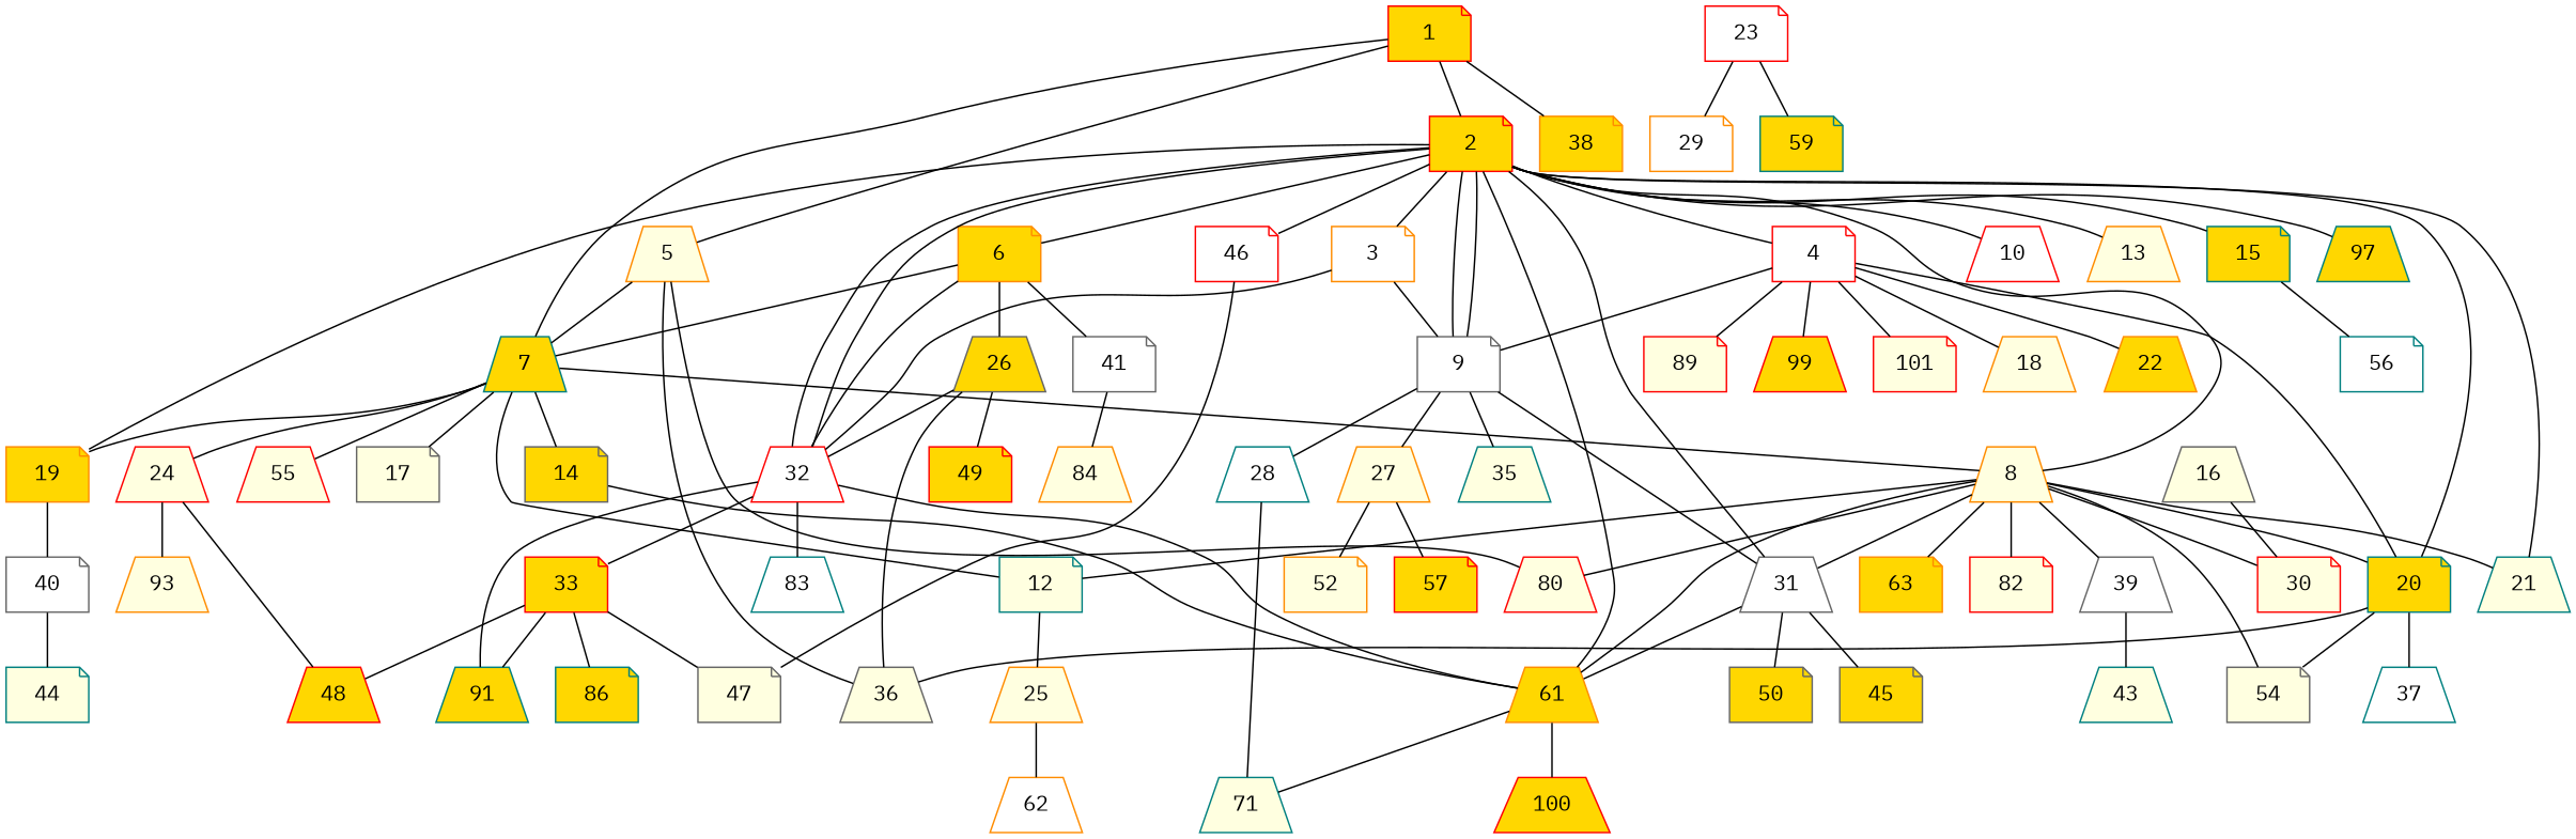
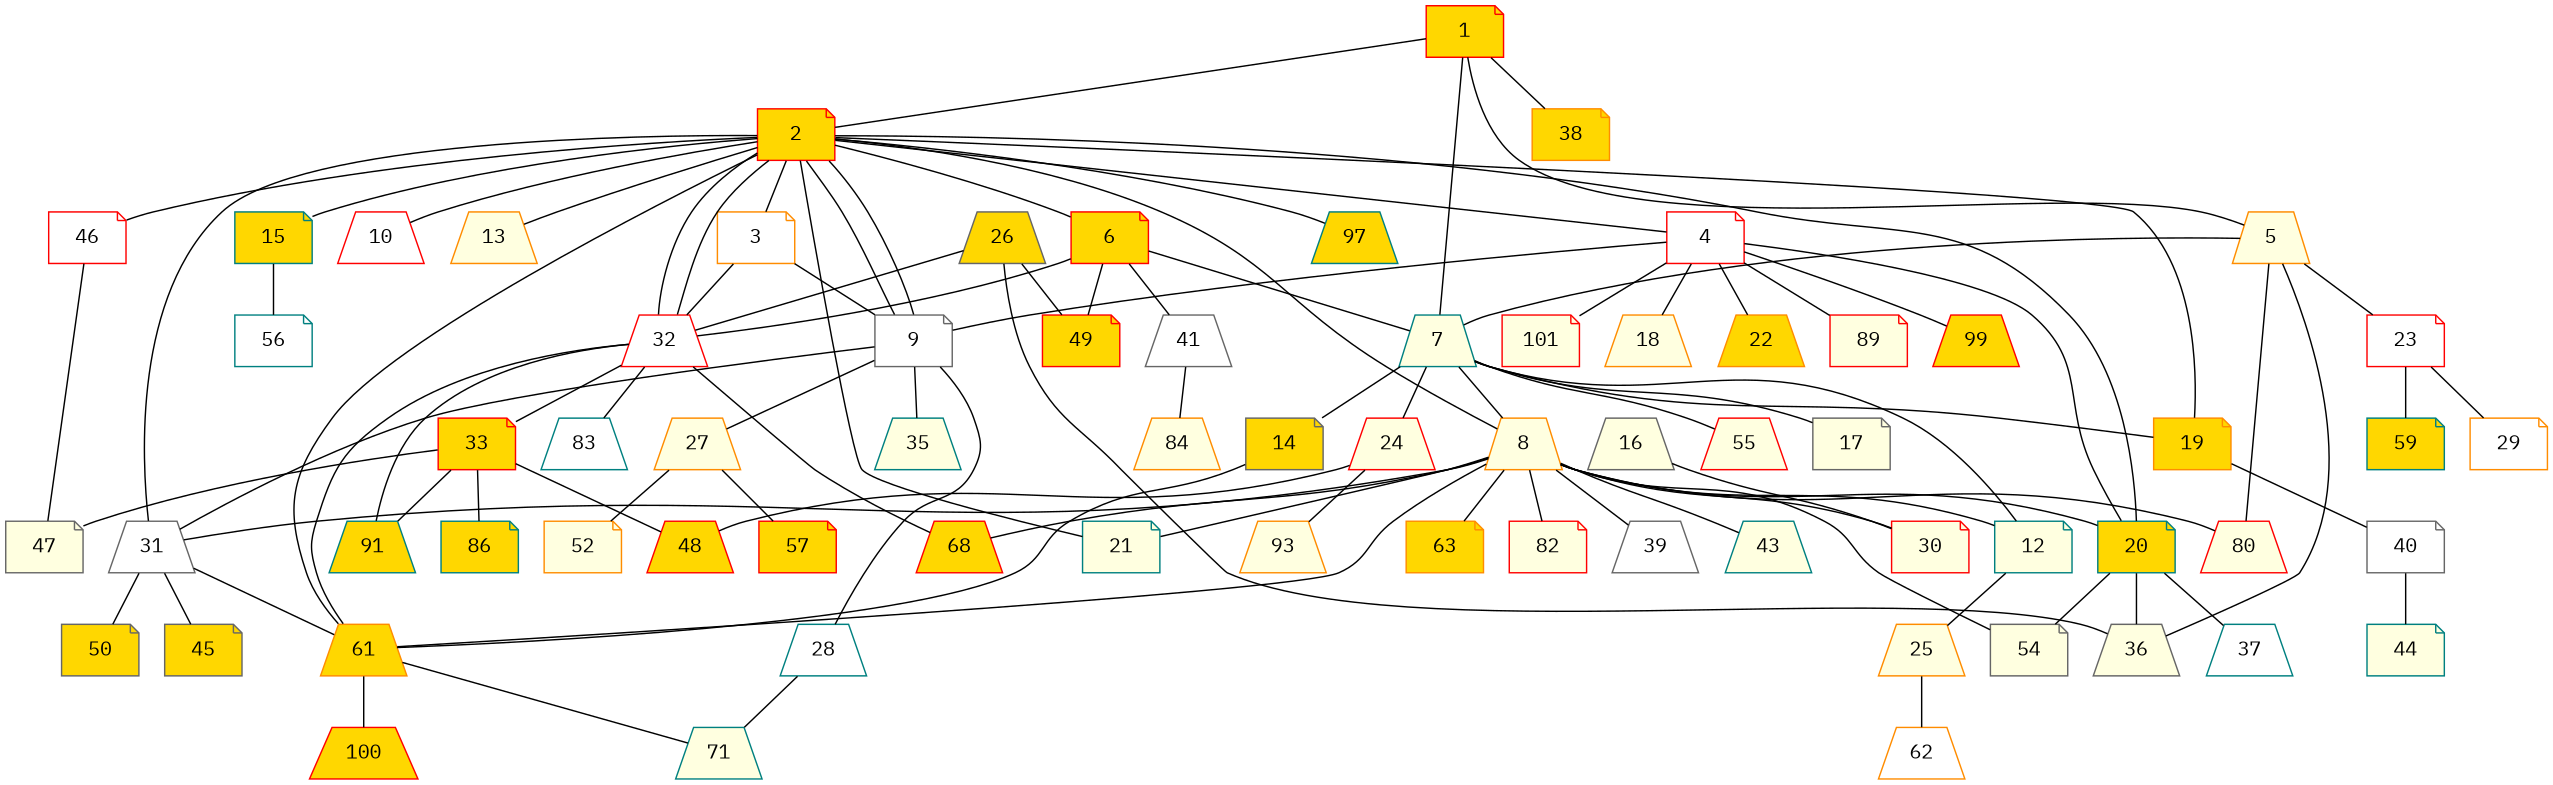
  graph {
    fontname="IBM Plex Mono"
    node [color=red fillcolor=lightyellow fontname="IBM Plex Mono" shape=trapezium style=filled]
    edge [fontname="IBM Plex Mono"]
    2 [fillcolor=gold shape=note super="+53"]
    3 [color=darkorange fillcolor=white shape=note super="+67+76"]
    4 [fillcolor=white shape=note super="+11"]
-   6 [color=darkorange fillcolor=gold shape=note]
+   6 [fillcolor=gold shape=note]
    8 [color=darkorange]
    9 [color=gray40 fillcolor=white shape=note super="+58"]
    10 [fillcolor=white]
    13 [color=darkorange]
    15 [color=teal fillcolor=gold shape=note]
    19 [color=darkorange fillcolor=gold shape=note]
    20 [color=teal fillcolor=gold shape=note super="+98"]
-   21 [color=teal]
+   21 [color=teal shape=note]
    31 [color=gray40 fillcolor=white super="+88+92"]
    32 [fillcolor=white]
    46 [fillcolor=white shape=note]
    n16 [color=darkorange fillcolor=gold label=61]
    97 [color=teal fillcolor=gold]
    1 [fillcolor=gold shape=note]
    5 [color=darkorange]
-   7 [color=teal fillcolor=gold super="+34+87"]
+   7 [color=teal super="+34+87"]
    38 [color=darkorange fillcolor=gold shape=note]
    23 [fillcolor=white shape=note super="+94+75"]
    36 [color=gray40]
    80
    12 [color=teal shape=note super="+65+60+42"]
    14 [color=gray40 fillcolor=gold shape=note]
    17 [color=gray40 shape=note]
    24
    55
    18 [color=darkorange]
    22 [color=darkorange fillcolor=gold]
    89 [shape=note]
    99 [fillcolor=gold]
    101 [shape=note]
    26 [color=gray40 fillcolor=gold super="+77+85+78"]
-   41 [color=gray40 fillcolor=white shape=note]
+   41 [color=gray40 fillcolor=white]
    30 [shape=note]
    39 [color=gray40 fillcolor=white]
    43 [color=teal]
    54 [color=gray40 shape=note super="+64"]
    63 [color=darkorange fillcolor=gold shape=note]
+   68 [fillcolor=gold]
    82 [shape=note]
    27 [color=darkorange]
    28 [color=teal fillcolor=white]
    35 [color=teal]
    56 [color=teal fillcolor=white shape=note]
    40 [color=gray40 fillcolor=white shape=note]
    37 [color=teal fillcolor=white]
    45 [color=gray40 fillcolor=gold shape=note]
    50 [color=gray40 fillcolor=gold shape=note]
    33 [fillcolor=gold shape=note]
    83 [color=teal fillcolor=white]
    91 [color=teal fillcolor=gold]
    47 [color=gray40 shape=note super="+70+69+61"]
    71 [color=teal super="+72"]
    100 [fillcolor=gold]
    29 [color=darkorange fillcolor=white shape=note]
    59 [color=teal fillcolor=gold shape=note]
    16 [color=gray40]
    49 [fillcolor=gold shape=note]
    84 [color=darkorange]
    25 [color=darkorange]
    48 [fillcolor=gold super="+66+95"]
    93 [color=darkorange]
    52 [color=darkorange shape=note]
    57 [fillcolor=gold shape=note]
    62 [color=darkorange fillcolor=white]
    44 [color=teal shape=note]
    86 [color=teal fillcolor=gold shape=note]
    2 -- 3 [weight=2]
    2 -- 4
    2 -- 6
    2 -- 8
    2 -- 9
    2 -- 9
    2 -- 10
    2 -- 13
    2 -- 15
    2 -- 19
    2 -- 20
    2 -- 21
    2 -- 31
    2 -- 32
    2 -- 32
    2 -- 46
    2 -- n16
    2 -- 97
    3 -- 9
    3 -- 32
    4 -- 9
    4 -- 20
    4 -- 18
    4 -- 22
    4 -- 89
    4 -- 99
    4 -- 101
    6 -- 32
    6 -- 7
-   6 -- 26
+   6 -- 49
    6 -- 41
    8 -- 20
    8 -- 21
    8 -- 31
    8 -- n16
    8 -- 80
    8 -- 12
    8 -- 30
    8 -- 39
-   39 -- 43
+   8 -- 43
    8 -- 54
    8 -- 63
+   8 -- 68
    8 -- 82
    9 -- 31
    9 -- 27
    9 -- 28
    9 -- 35
    15 -- 56
    19 -- 40
    20 -- 36
    20 -- 54
    20 -- 37
    31 -- n16
    31 -- 45
    31 -- 50
    32 -- n16
+   32 -- 68
    32 -- 33
    32 -- 83
    32 -- 91
    46 -- 47
    n16 -- 71
    n16 -- 100
    1 -- 2
    1 -- 5
    1 -- 7
    1 -- 38
    5 -- 7
+   5 -- 23
    5 -- 36
    5 -- 80
    7 -- 8
    7 -- 19
    7 -- 12
    7 -- 14
    7 -- 17
    7 -- 24
    7 -- 55
    23 -- 29
    23 -- 59
    12 -- 25
    14 -- n16
    24 -- 48
    24 -- 93
    26 -- 32
    26 -- 36
    26 -- 49
    41 -- 84
    27 -- 52
    27 -- 57
    28 -- 71
    40 -- 44
    33 -- 91
    33 -- 47
    33 -- 48
    33 -- 86
    16 -- 30
    25 -- 62
  }
